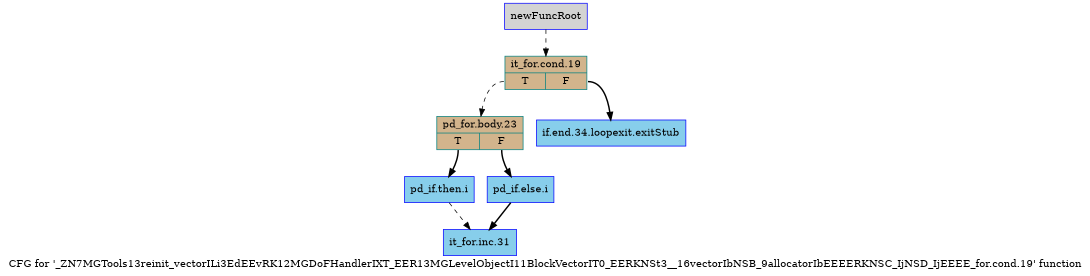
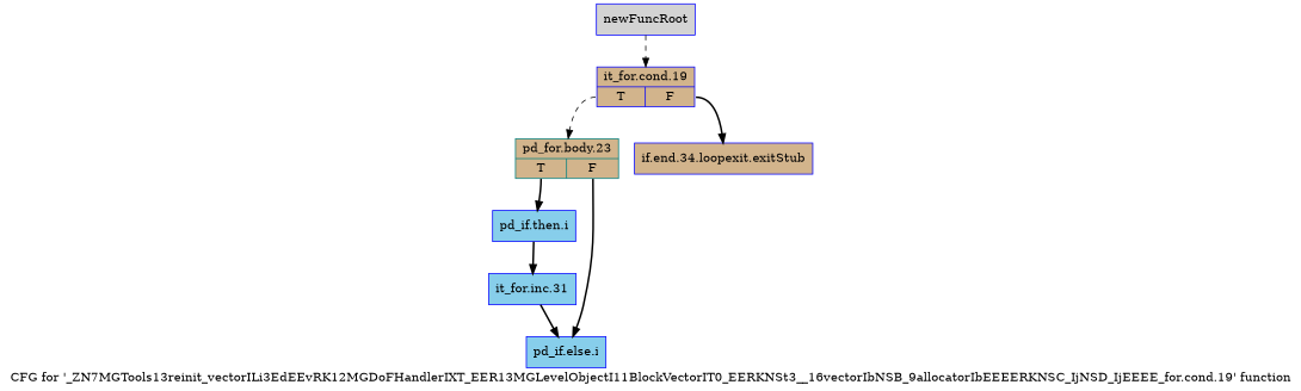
  digraph {
    label="CFG for '_ZN7MGTools13reinit_vectorILi3EdEEvRK12MGDoFHandlerIXT_EER13MGLevelObjectI11BlockVectorIT0_EERKNSt3__16vectorIbNSB_9allocatorIbEEEERKNSC_IjNSD_IjEEEE_for.cond.19' function"
    node [color=blue fillcolor=tan shape=record style=filled]
    edge [style=bold]
    n1 [fillcolor=lightgrey label="{newFuncRoot}"]
-   n2 [color=teal label="{it_for.cond.19|{<s0>T|<s1>F}}"]
-   n3 [fillcolor=skyblue label="{if.end.34.loopexit.exitStub}"]
+   n2 [label="{it_for.cond.19|{<s0>T|<s1>F}}"]
+   n3 [label="{if.end.34.loopexit.exitStub}"]
    n4 [color=teal label="{pd_for.body.23|{<s0>T|<s1>F}}"]
    n5 [fillcolor=skyblue label="{pd_if.then.i}"]
    n6 [fillcolor=skyblue label="{pd_if.else.i}"]
    n7 [fillcolor=skyblue label="{it_for.inc.31}"]
    n1 -> n2 [style=dashed]
    n2 -> n3 [tailport=s1]
    n2 -> n4 [style=dashed tailport=s0]
    n4 -> n5 [tailport=s0]
    n4 -> n6 [tailport=s1]
-   n5 -> n7 [style=dashed]
-   n6 -> n7
+   n5 -> n7
+   n7 -> n6
  }
